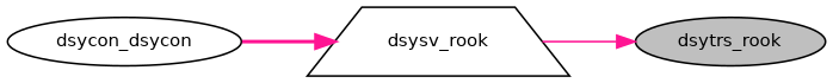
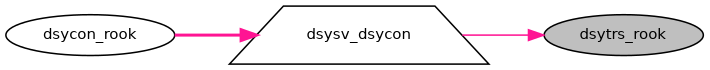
  digraph {
    rankdir=RL
    node [color=black fillcolor=white fontname=Helvetica fontsize=10 shape=ellipse style=filled]
    edge [color=deeppink dir=back fontname=Helvetica fontsize=10 labelfontname=Helvetica labelfontsize=10]
    n1 [fillcolor=grey75 fontcolor=black height=0.2 label=dsytrs_rook width=0.4]
-   n2 [height=0.2 label=dsysv_rook shape=trapezium width=0.4]
-   n3 [height=0.2 label=dsycon_dsycon width=0.4]
+   n2 [height=0.2 label=dsysv_dsycon shape=trapezium width=0.4]
+   n3 [height=0.2 label=dsycon_rook width=0.4]
    n1 -> n2 [style=solid]
    n2 -> n3 [style=bold]
  }
